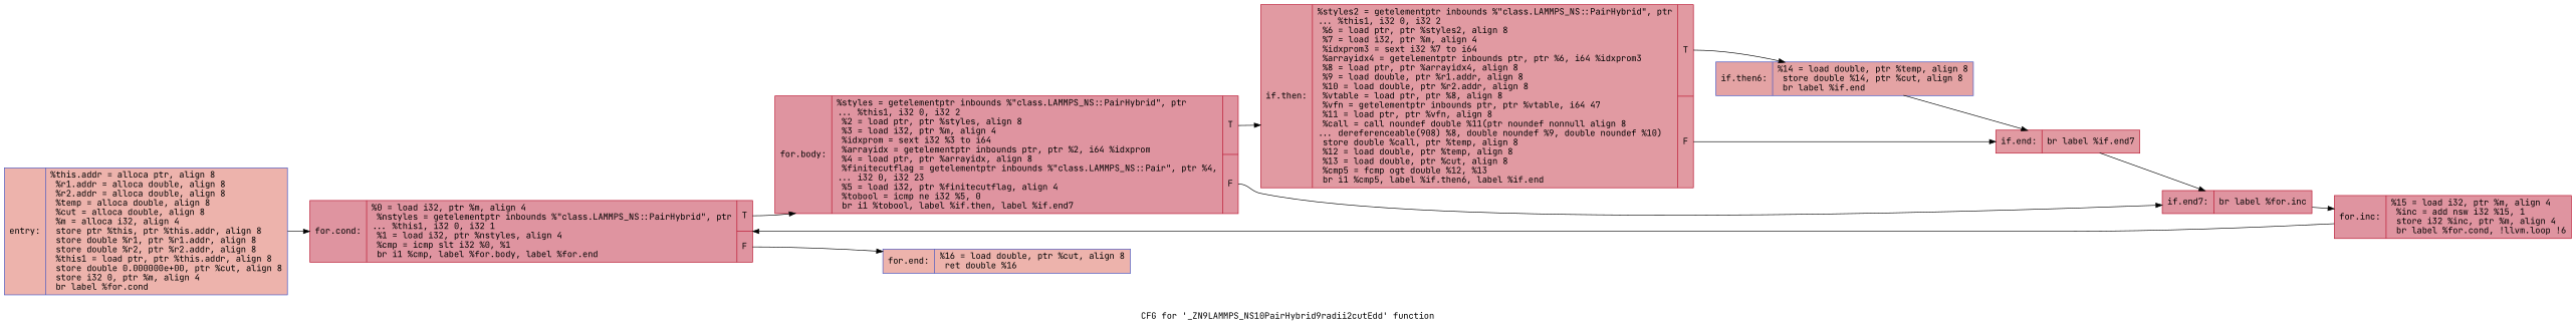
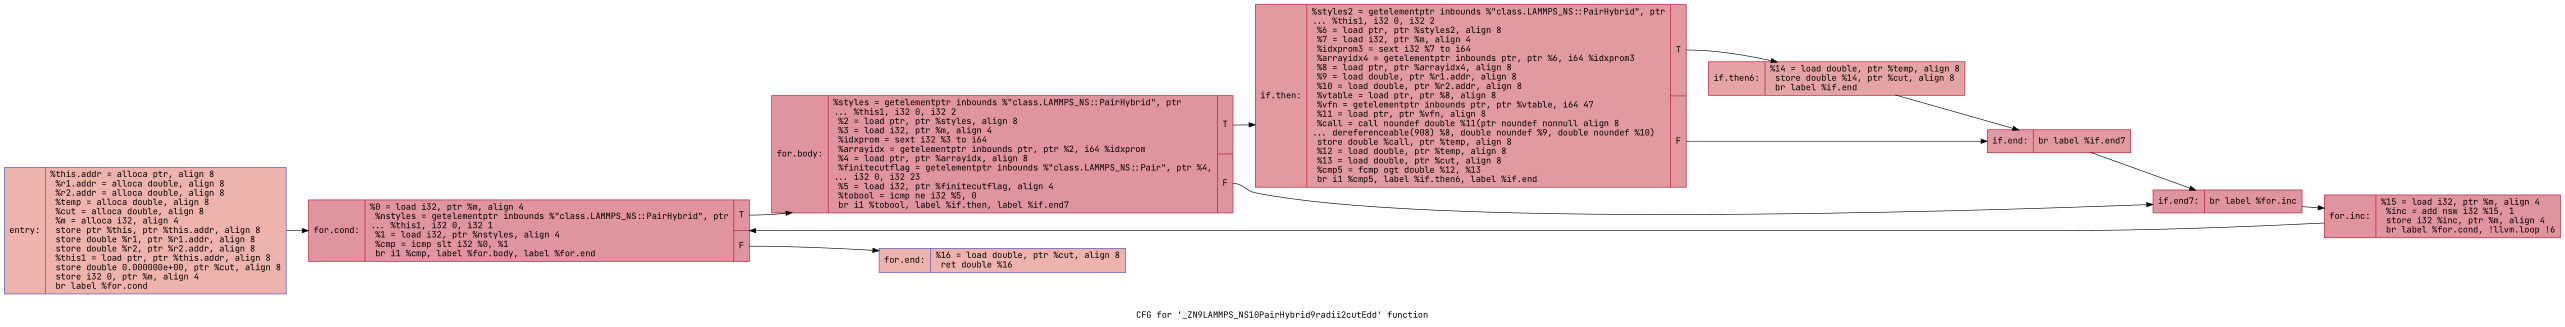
  digraph {
    label="CFG for '_ZN9LAMMPS_NS10PairHybrid9radii2cutEdd' function"
    rankdir=LR
    fontname="JetBrains Mono"
    node [color="#b70d28ff" fillcolor="#b70d2870" fontname="JetBrains Mono" shape=record style=filled]
    edge [fontname="JetBrains Mono"]
    n1 [color="#3d50c3ff" fillcolor="#d6524470" label="{entry:\l|  %this.addr = alloca ptr, align 8\l  %r1.addr = alloca double, align 8\l  %r2.addr = alloca double, align 8\l  %temp = alloca double, align 8\l  %cut = alloca double, align 8\l  %m = alloca i32, align 4\l  store ptr %this, ptr %this.addr, align 8\l  store double %r1, ptr %r1.addr, align 8\l  store double %r2, ptr %r2.addr, align 8\l  %this1 = load ptr, ptr %this.addr, align 8\l  store double 0.000000e+00, ptr %cut, align 8\l  store i32 0, ptr %m, align 4\l  br label %for.cond\l}"]
    n2 [label="{for.cond:\l|  %0 = load i32, ptr %m, align 4\l  %nstyles = getelementptr inbounds %\"class.LAMMPS_NS::PairHybrid\", ptr\l... %this1, i32 0, i32 1\l  %1 = load i32, ptr %nstyles, align 4\l  %cmp = icmp slt i32 %0, %1\l  br i1 %cmp, label %for.body, label %for.end\l|{<s0>T|<s1>F}}"]
    n3 [label="{for.body:\l|  %styles = getelementptr inbounds %\"class.LAMMPS_NS::PairHybrid\", ptr\l... %this1, i32 0, i32 2\l  %2 = load ptr, ptr %styles, align 8\l  %3 = load i32, ptr %m, align 4\l  %idxprom = sext i32 %3 to i64\l  %arrayidx = getelementptr inbounds ptr, ptr %2, i64 %idxprom\l  %4 = load ptr, ptr %arrayidx, align 8\l  %finitecutflag = getelementptr inbounds %\"class.LAMMPS_NS::Pair\", ptr %4,\l... i32 0, i32 23\l  %5 = load i32, ptr %finitecutflag, align 4\l  %tobool = icmp ne i32 %5, 0\l  br i1 %tobool, label %if.then, label %if.end7\l|{<s0>T|<s1>F}}"]
    n4 [color="#3d50c3ff" fillcolor="#d6524470" label="{for.end:\l|  %16 = load double, ptr %cut, align 8\l  ret double %16\l}"]
    n5 [fillcolor="#bb1b2c70" label="{if.then:\l|  %styles2 = getelementptr inbounds %\"class.LAMMPS_NS::PairHybrid\", ptr\l... %this1, i32 0, i32 2\l  %6 = load ptr, ptr %styles2, align 8\l  %7 = load i32, ptr %m, align 4\l  %idxprom3 = sext i32 %7 to i64\l  %arrayidx4 = getelementptr inbounds ptr, ptr %6, i64 %idxprom3\l  %8 = load ptr, ptr %arrayidx4, align 8\l  %9 = load double, ptr %r1.addr, align 8\l  %10 = load double, ptr %r2.addr, align 8\l  %vtable = load ptr, ptr %8, align 8\l  %vfn = getelementptr inbounds ptr, ptr %vtable, i64 47\l  %11 = load ptr, ptr %vfn, align 8\l  %call = call noundef double %11(ptr noundef nonnull align 8\l... dereferenceable(908) %8, double noundef %9, double noundef %10)\l  store double %call, ptr %temp, align 8\l  %12 = load double, ptr %temp, align 8\l  %13 = load double, ptr %cut, align 8\l  %cmp5 = fcmp ogt double %12, %13\l  br i1 %cmp5, label %if.then6, label %if.end\l|{<s0>T|<s1>F}}"]
    n6 [label="{if.end7:\l|  br label %for.inc\l}"]
-   n7 [color="#3d50c3ff" fillcolor="#c32e3170" label="{if.then6:\l|  %14 = load double, ptr %temp, align 8\l  store double %14, ptr %cut, align 8\l  br label %if.end\l}"]
+   n7 [fillcolor="#c32e3170" label="{if.then6:\l|  %14 = load double, ptr %temp, align 8\l  store double %14, ptr %cut, align 8\l  br label %if.end\l}"]
    n8 [fillcolor="#bb1b2c70" label="{if.end:\l|  br label %if.end7\l}"]
    n9 [label="{for.inc:\l|  %15 = load i32, ptr %m, align 4\l  %inc = add nsw i32 %15, 1\l  store i32 %inc, ptr %m, align 4\l  br label %for.cond, !llvm.loop !6\l}"]
    n1 -> n2
    n2 -> n3 [tailport=s0]
    n2 -> n4 [tailport=s1]
    n3 -> n5 [tailport=s0]
    n3 -> n6 [tailport=s1]
    n5 -> n7 [tailport=s0]
    n5 -> n8 [tailport=s1]
    n6 -> n9
    n7 -> n8
    n8 -> n6
    n9 -> n2
  }
